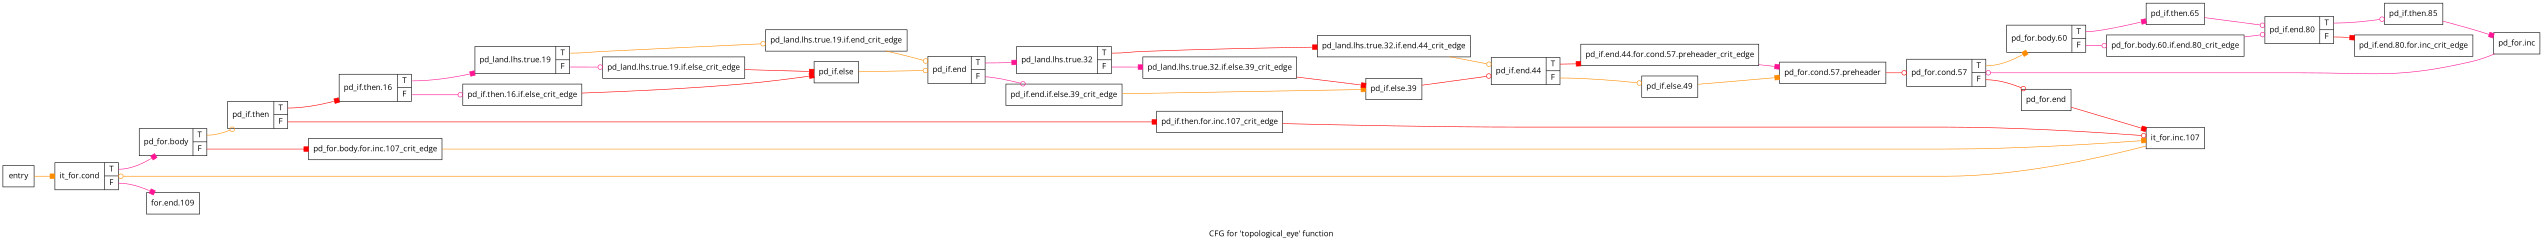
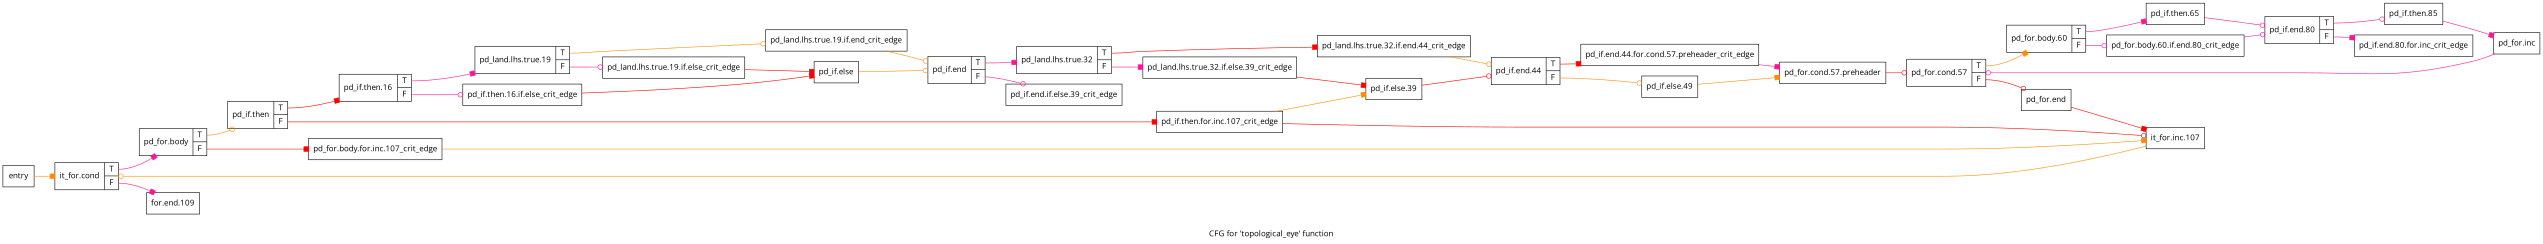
  digraph {
    fontname="Open Sans"
    label="CFG for 'topological_eye' function"
    rankdir=LR
    node [fontname="Open Sans" shape=record]
    edge [arrowhead=box color=deeppink fontname="Open Sans"]
    n1 [label="{entry}"]
    n2 [label="{it_for.cond|{<s0>T|<s1>F}}"]
    n3 [label="{pd_for.body|{<s0>T|<s1>F}}"]
    n4 [label="{for.end.109}"]
    n5 [label="{pd_if.then|{<s0>T|<s1>F}}"]
    n6 [label="{pd_for.body.for.inc.107_crit_edge}"]
    n7 [label="{pd_if.then.16|{<s0>T|<s1>F}}"]
    n8 [label="{pd_if.then.for.inc.107_crit_edge}"]
    n9 [label="{it_for.inc.107}"]
    n10 [label="{pd_land.lhs.true.19|{<s0>T|<s1>F}}"]
    n11 [label="{pd_if.then.16.if.else_crit_edge}"]
    n12 [label="{pd_land.lhs.true.19.if.end_crit_edge}"]
    n13 [label="{pd_land.lhs.true.19.if.else_crit_edge}"]
    n14 [label="{pd_if.else}"]
    n15 [label="{pd_if.end|{<s0>T|<s1>F}}"]
    n16 [label="{pd_land.lhs.true.32|{<s0>T|<s1>F}}"]
    n17 [label="{pd_if.end.if.else.39_crit_edge}"]
    n18 [label="{pd_land.lhs.true.32.if.end.44_crit_edge}"]
    n19 [label="{pd_land.lhs.true.32.if.else.39_crit_edge}"]
    n20 [label="{pd_if.else.39}"]
    n21 [label="{pd_if.end.44|{<s0>T|<s1>F}}"]
    n22 [label="{pd_if.end.44.for.cond.57.preheader_crit_edge}"]
    n23 [label="{pd_if.else.49}"]
    n24 [label="{pd_for.cond.57.preheader}"]
    n25 [label="{pd_for.cond.57|{<s0>T|<s1>F}}"]
    n26 [label="{pd_for.body.60|{<s0>T|<s1>F}}"]
    n27 [label="{pd_for.end}"]
    n28 [label="{pd_if.then.65}"]
    n29 [label="{pd_for.body.60.if.end.80_crit_edge}"]
    n30 [label="{pd_if.end.80|{<s0>T|<s1>F}}"]
    n31 [label="{pd_if.then.85}"]
    n32 [label="{pd_if.end.80.for.inc_crit_edge}"]
    n33 [label="{pd_for.inc}"]
    n1 -> n2 [color=darkorange]
    n2 -> n3 [tailport=s0]
    n2 -> n4 [tailport=s1]
    n3 -> n5 [arrowhead=odot color=darkorange tailport=s0]
    n3 -> n6 [color=red tailport=s1]
    n5 -> n7 [color=red tailport=s0]
    n5 -> n8 [color=red tailport=s1]
    n6 -> n9 [color=darkorange]
    n7 -> n10 [tailport=s0]
    n7 -> n11 [arrowhead=odot tailport=s1]
    n8 -> n9 [arrowhead=odot color=red]
    n9 -> n2 [arrowhead=odot color=darkorange]
    n10 -> n12 [arrowhead=odot color=darkorange tailport=s0]
    n10 -> n13 [arrowhead=odot tailport=s1]
    n11 -> n14 [color=red]
    n12 -> n15 [arrowhead=odot color=darkorange]
    n13 -> n14 [color=red]
    n14 -> n15 [arrowhead=odot color=darkorange]
    n15 -> n16 [tailport=s0]
    n15 -> n17 [arrowhead=odot tailport=s1]
    n16 -> n18 [color=red tailport=s0]
    n16 -> n19 [tailport=s1]
-   n17 -> n20 [color=darkorange]
+   n8 -> n20 [color=darkorange]
    n18 -> n21 [arrowhead=odot color=darkorange]
    n19 -> n20 [color=red]
    n20 -> n21 [arrowhead=odot color=red]
    n21 -> n22 [color=red tailport=s0]
    n21 -> n23 [arrowhead=odot color=darkorange tailport=s1]
    n22 -> n24
    n23 -> n24 [color=darkorange]
    n24 -> n25 [arrowhead=odot color=red]
    n25 -> n26 [color=darkorange tailport=s0]
    n25 -> n27 [arrowhead=odot color=red tailport=s1]
    n26 -> n28 [tailport=s0]
    n26 -> n29 [arrowhead=odot tailport=s1]
    n27 -> n9 [color=red]
    n28 -> n30 [arrowhead=odot]
    n29 -> n30 [arrowhead=odot]
    n30 -> n31 [arrowhead=odot tailport=s0]
-   n30 -> n32 [color=red tailport=s1]
+   n30 -> n32 [tailport=s1]
    n31 -> n33
    n33 -> n25 [arrowhead=odot]
  }
